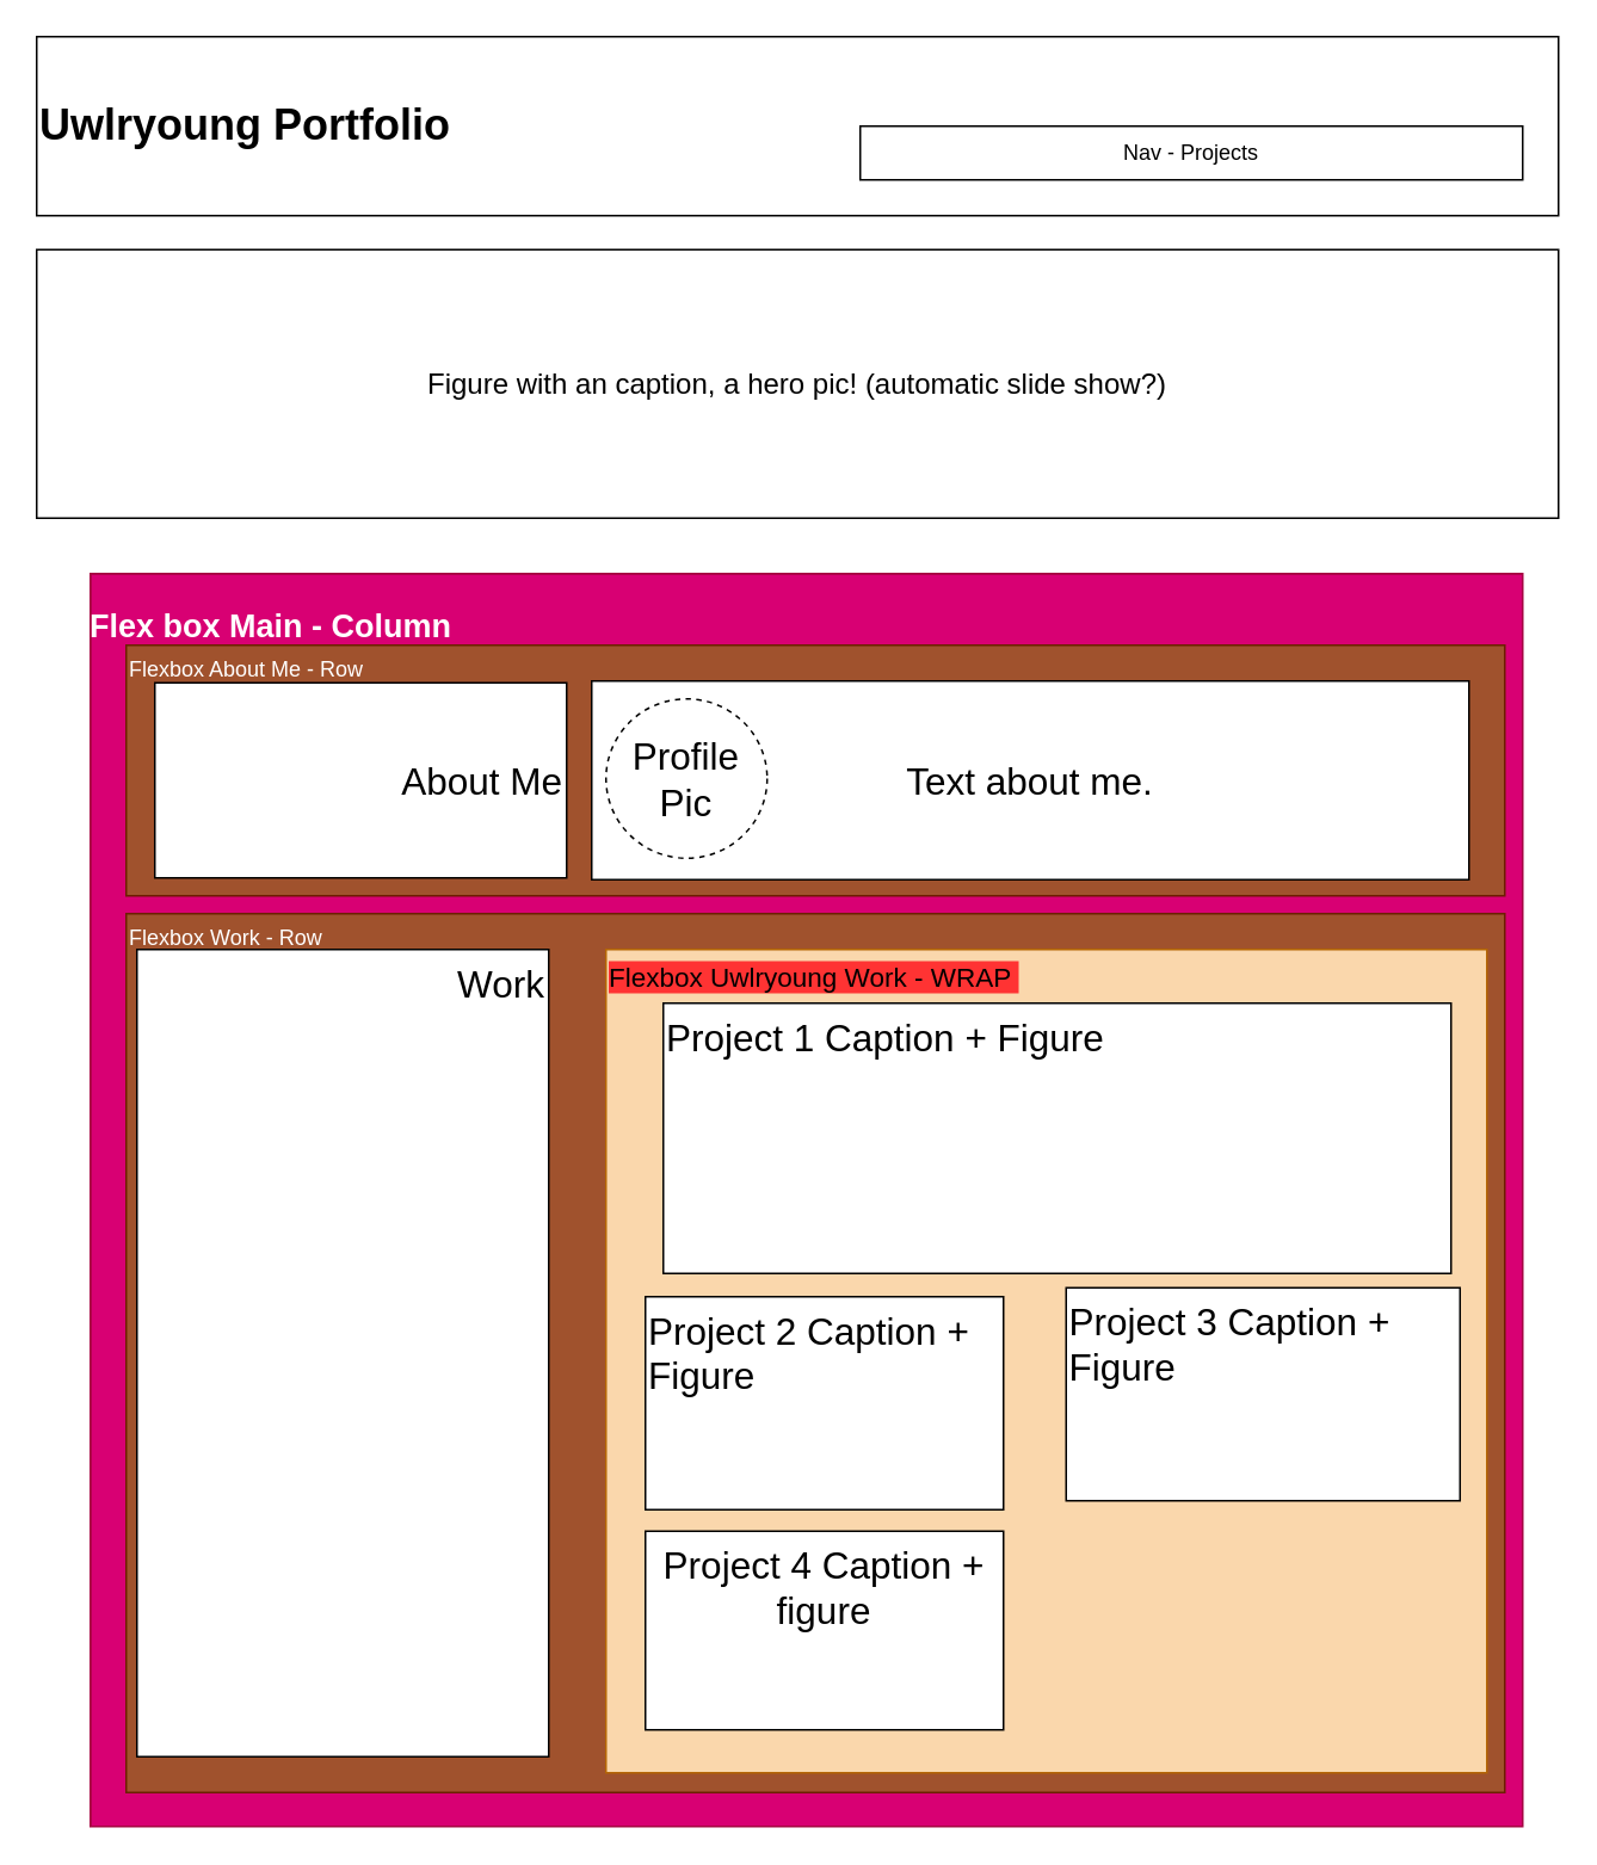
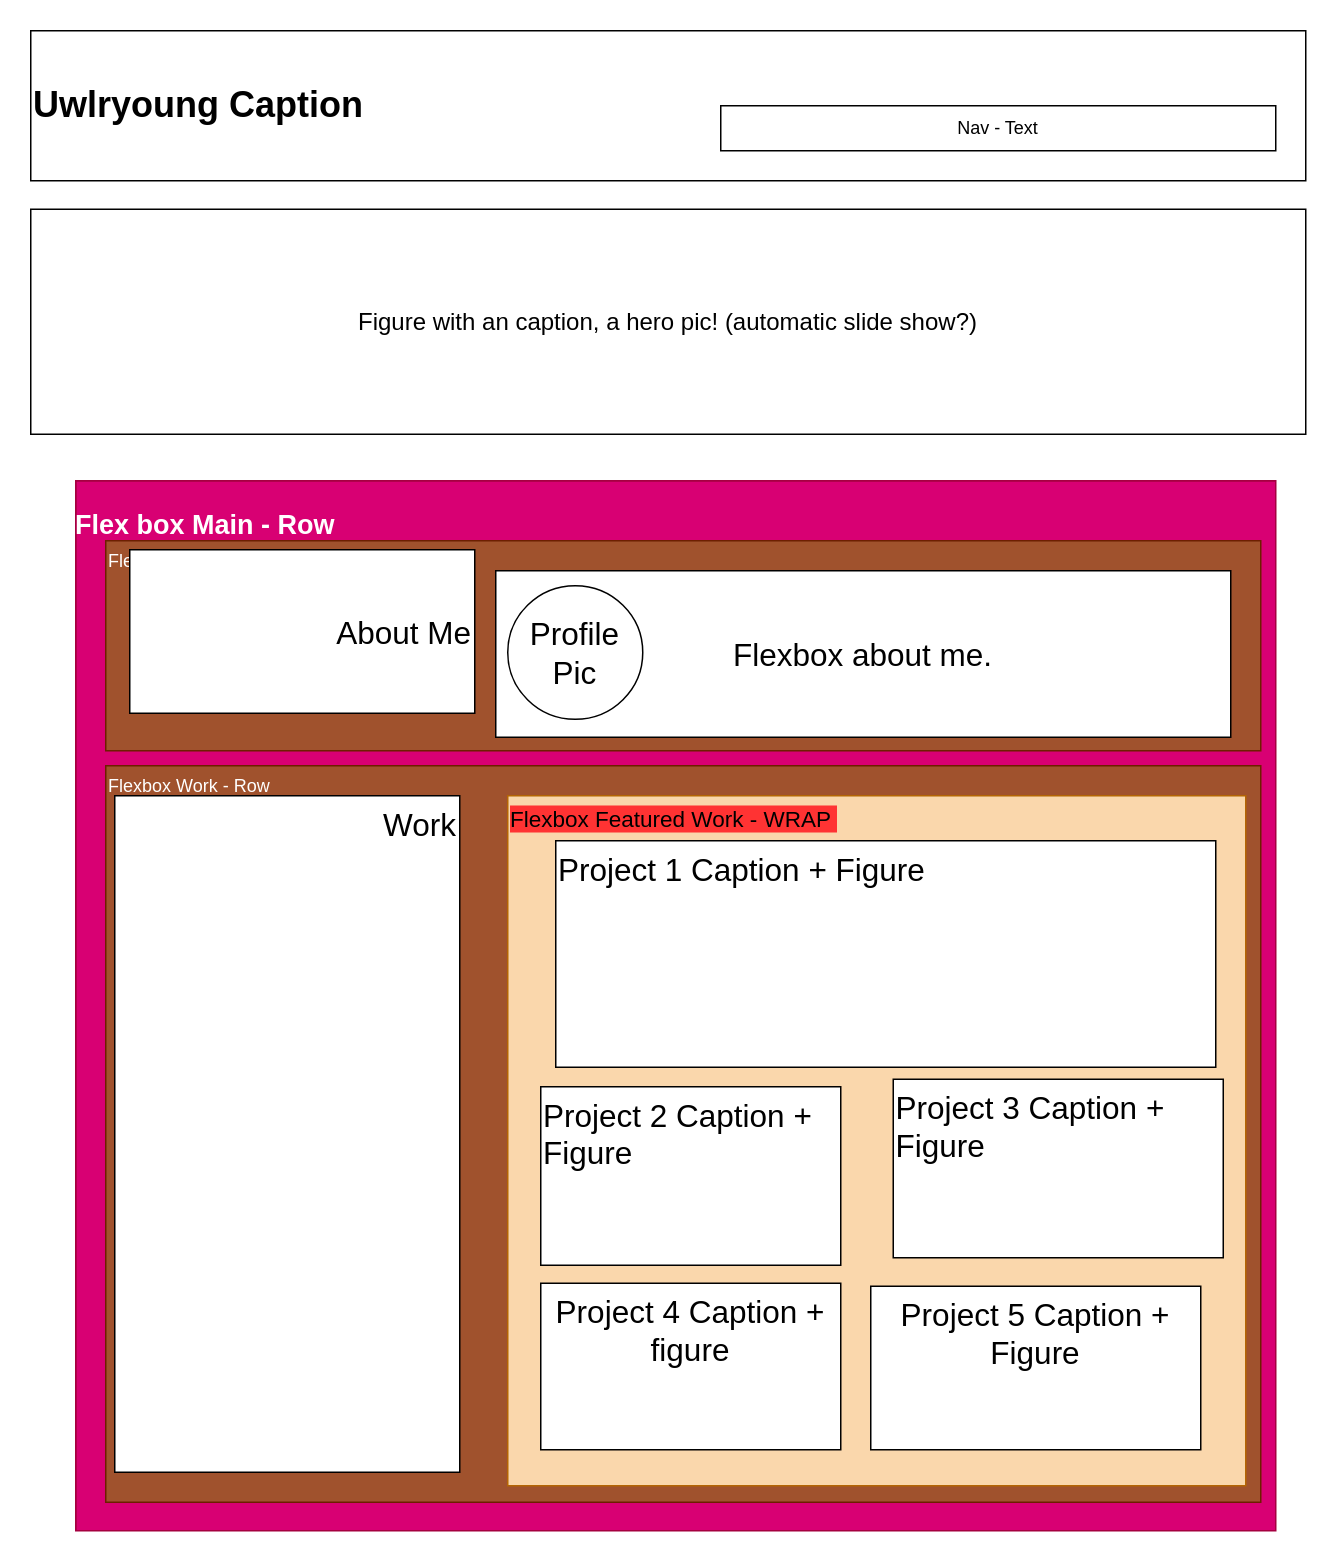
  <mxCell id="0" />
  <mxCell id="1" parent="0" />
- <mxCell id="2" value="&lt;h2&gt;Flex box Main - Column&lt;/h2&gt;" style="shape=internalStorage;whiteSpace=wrap;html=1;backgroundOutline=1;dx=0;dy=0;align=left;verticalAlign=top;fillColor=#d80073;fontColor=#ffffff;strokeColor=#A50040;spacing=0;" parent="1" vertex="1"><mxGeometry x="50" y="320" width="800" height="700" as="geometry" /></mxCell>
+ <mxCell id="2" value="&lt;h2&gt;Flex box Main - Row&lt;/h2&gt;" style="shape=internalStorage;whiteSpace=wrap;html=1;backgroundOutline=1;dx=0;dy=0;align=left;verticalAlign=top;fillColor=#d80073;fontColor=#ffffff;strokeColor=#A50040;spacing=0;" parent="1" vertex="1"><mxGeometry x="50" y="320" width="800" height="700" as="geometry" /></mxCell>
  <mxCell id="3" value="Flexbox About Me - Row" style="rounded=0;whiteSpace=wrap;html=1;fillColor=#a0522d;fontColor=#ffffff;strokeColor=#6D1F00;align=left;verticalAlign=top;" vertex="1" parent="1"><mxGeometry x="70" y="360" width="770" height="140" as="geometry" /></mxCell>
  <mxCell id="4" value="Flexbox Work - Row" style="rounded=0;whiteSpace=wrap;html=1;fillColor=#a0522d;fontColor=#ffffff;strokeColor=#6D1F00;align=left;verticalAlign=top;" parent="1" vertex="1"><mxGeometry x="70" y="510" width="770" height="491" as="geometry" /></mxCell>
- <mxCell id="5" value="&lt;h1&gt;Uwlryoung Portfolio&lt;/h1&gt;" style="rounded=0;whiteSpace=wrap;html=1;align=left;" parent="1" vertex="1"><mxGeometry width="850" height="100" as="geometry" x="20" y="20" /></mxCell>
- <mxCell id="6" value="Nav - Projects" style="rounded=0;whiteSpace=wrap;html=1;" parent="1" vertex="1"><mxGeometry x="480" y="70" width="370" height="30" as="geometry" /></mxCell>
+ <mxCell id="5" value="&lt;h1&gt;Uwlryoung Caption&lt;/h1&gt;" style="rounded=0;whiteSpace=wrap;html=1;align=left;" parent="1" vertex="1"><mxGeometry width="850" height="100" as="geometry" x="20" y="20" /></mxCell>
+ <mxCell id="6" value="Nav - Text" style="rounded=0;whiteSpace=wrap;html=1;" parent="1" vertex="1"><mxGeometry x="480" y="70" width="370" height="30" as="geometry" /></mxCell>
  <mxCell id="7" value="&lt;font style=&quot;font-size: 16px;&quot;&gt;Figure with an caption, a hero pic! (automatic slide show?)&lt;/font&gt;" style="rounded=0;whiteSpace=wrap;html=1;" parent="1" vertex="1"><mxGeometry y="139" width="850" height="150" as="geometry" x="20" /></mxCell>
- <mxCell id="8" value="Flexbox Uwlryoung Work - WRAP&amp;nbsp;" style="rounded=0;whiteSpace=wrap;html=1;labelBackgroundColor=#FF3333;fontSize=15;fillColor=#fad7ac;strokeColor=#b46504;align=left;verticalAlign=top;" vertex="1" parent="1"><mxGeometry x="338" y="530" width="492" height="460" as="geometry" /></mxCell>
+ <mxCell id="8" value="Flexbox Featured Work - WRAP&amp;nbsp;" style="rounded=0;whiteSpace=wrap;html=1;labelBackgroundColor=#FF3333;fontSize=15;fillColor=#fad7ac;strokeColor=#b46504;align=left;verticalAlign=top;" vertex="1" parent="1"><mxGeometry x="338" y="530" width="492" height="460" as="geometry" /></mxCell>
  <mxCell id="9" value="Project 1 Caption + Figure" style="rounded=0;whiteSpace=wrap;html=1;fontSize=21;verticalAlign=top;align=left;" parent="1" vertex="1"><mxGeometry x="370" y="560" width="440" height="151" as="geometry" /></mxCell>
  <mxCell id="10" value="Project 3 Caption + Figure" style="rounded=0;whiteSpace=wrap;html=1;fontSize=21;align=left;verticalAlign=top;" parent="1" vertex="1"><mxGeometry x="595" y="719" width="220" height="119" as="geometry" /></mxCell>
  <mxCell id="11" value="Project 2 Caption + Figure" style="rounded=0;whiteSpace=wrap;html=1;fontSize=21;align=left;verticalAlign=top;" parent="1" vertex="1"><mxGeometry x="360" y="724" width="200" height="119" as="geometry" /></mxCell>
  <mxCell id="12" value="Project 4 Caption + figure" style="rounded=0;whiteSpace=wrap;html=1;fontSize=21;verticalAlign=top;" parent="1" vertex="1"><mxGeometry x="360" y="855" width="200" height="111" as="geometry" /></mxCell>
- <mxCell id="14" value="&amp;nbsp;About Me" style="rounded=0;whiteSpace=wrap;html=1;fontSize=21;align=right;" parent="1" vertex="1"><mxGeometry x="86" y="381" width="230" height="109" as="geometry" /></mxCell>
- <mxCell id="15" value="Text about me." style="rounded=0;whiteSpace=wrap;html=1;fontSize=21;" parent="1" vertex="1"><mxGeometry x="330" y="380" width="490" height="111" as="geometry" /></mxCell>
+ <mxCell id="13" value="Project 5 Caption + Figure" style="rounded=0;whiteSpace=wrap;html=1;fontSize=21;verticalAlign=top;" parent="1" vertex="1"><mxGeometry x="580" y="857" width="220" height="109" as="geometry" /></mxCell>
+ <mxCell id="14" value="&amp;nbsp;About Me" style="rounded=0;whiteSpace=wrap;html=1;fontSize=21;align=right;" parent="1" vertex="1"><mxGeometry x="86" y="366" width="230" height="109" as="geometry" /></mxCell>
+ <mxCell id="15" value="Flexbox about me." style="rounded=0;whiteSpace=wrap;html=1;fontSize=21;" parent="1" vertex="1"><mxGeometry x="330" y="380" width="490" height="111" as="geometry" /></mxCell>
  <mxCell id="16" value="Work" style="rounded=0;whiteSpace=wrap;html=1;fontSize=21;align=right;verticalAlign=top;" vertex="1" parent="1"><mxGeometry x="76" y="530" width="230" height="451" as="geometry" /></mxCell>
- <mxCell id="17" value="Profile Pic" style="ellipse;whiteSpace=wrap;html=1;fontSize=21;dashed=1;" parent="1" vertex="1"><mxGeometry x="338" y="390" width="90" height="89" as="geometry" /></mxCell>
+ <mxCell id="17" value="Profile Pic" style="ellipse;whiteSpace=wrap;html=1;fontSize=21;" parent="1" vertex="1"><mxGeometry x="338" y="390" width="90" height="89" as="geometry" /></mxCell>
